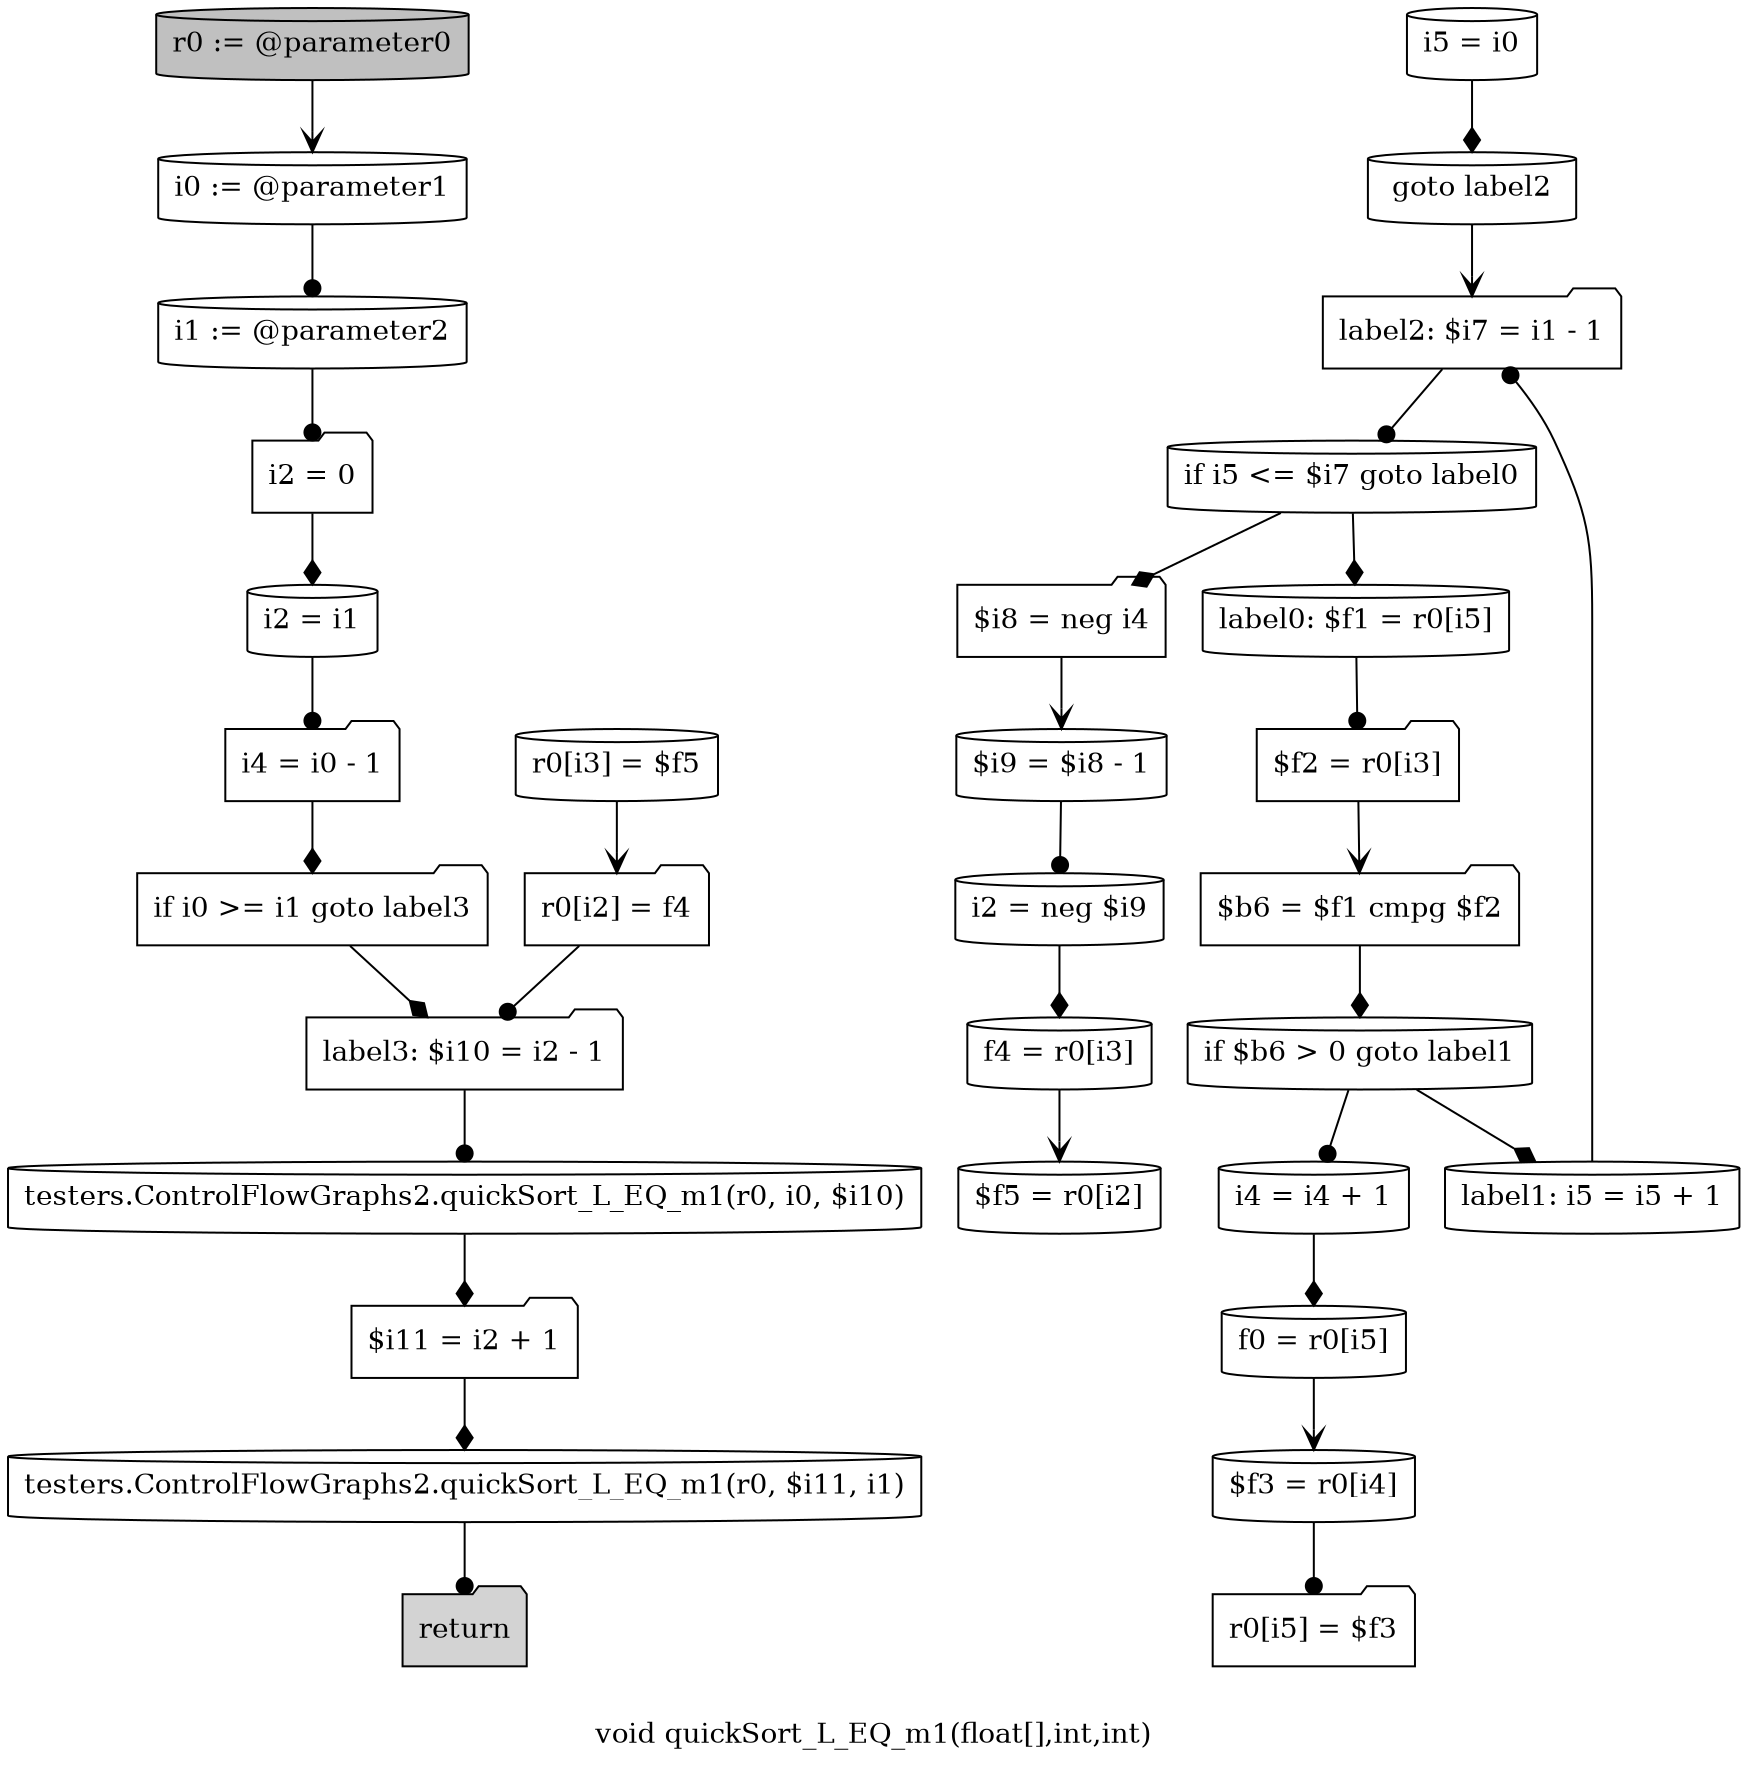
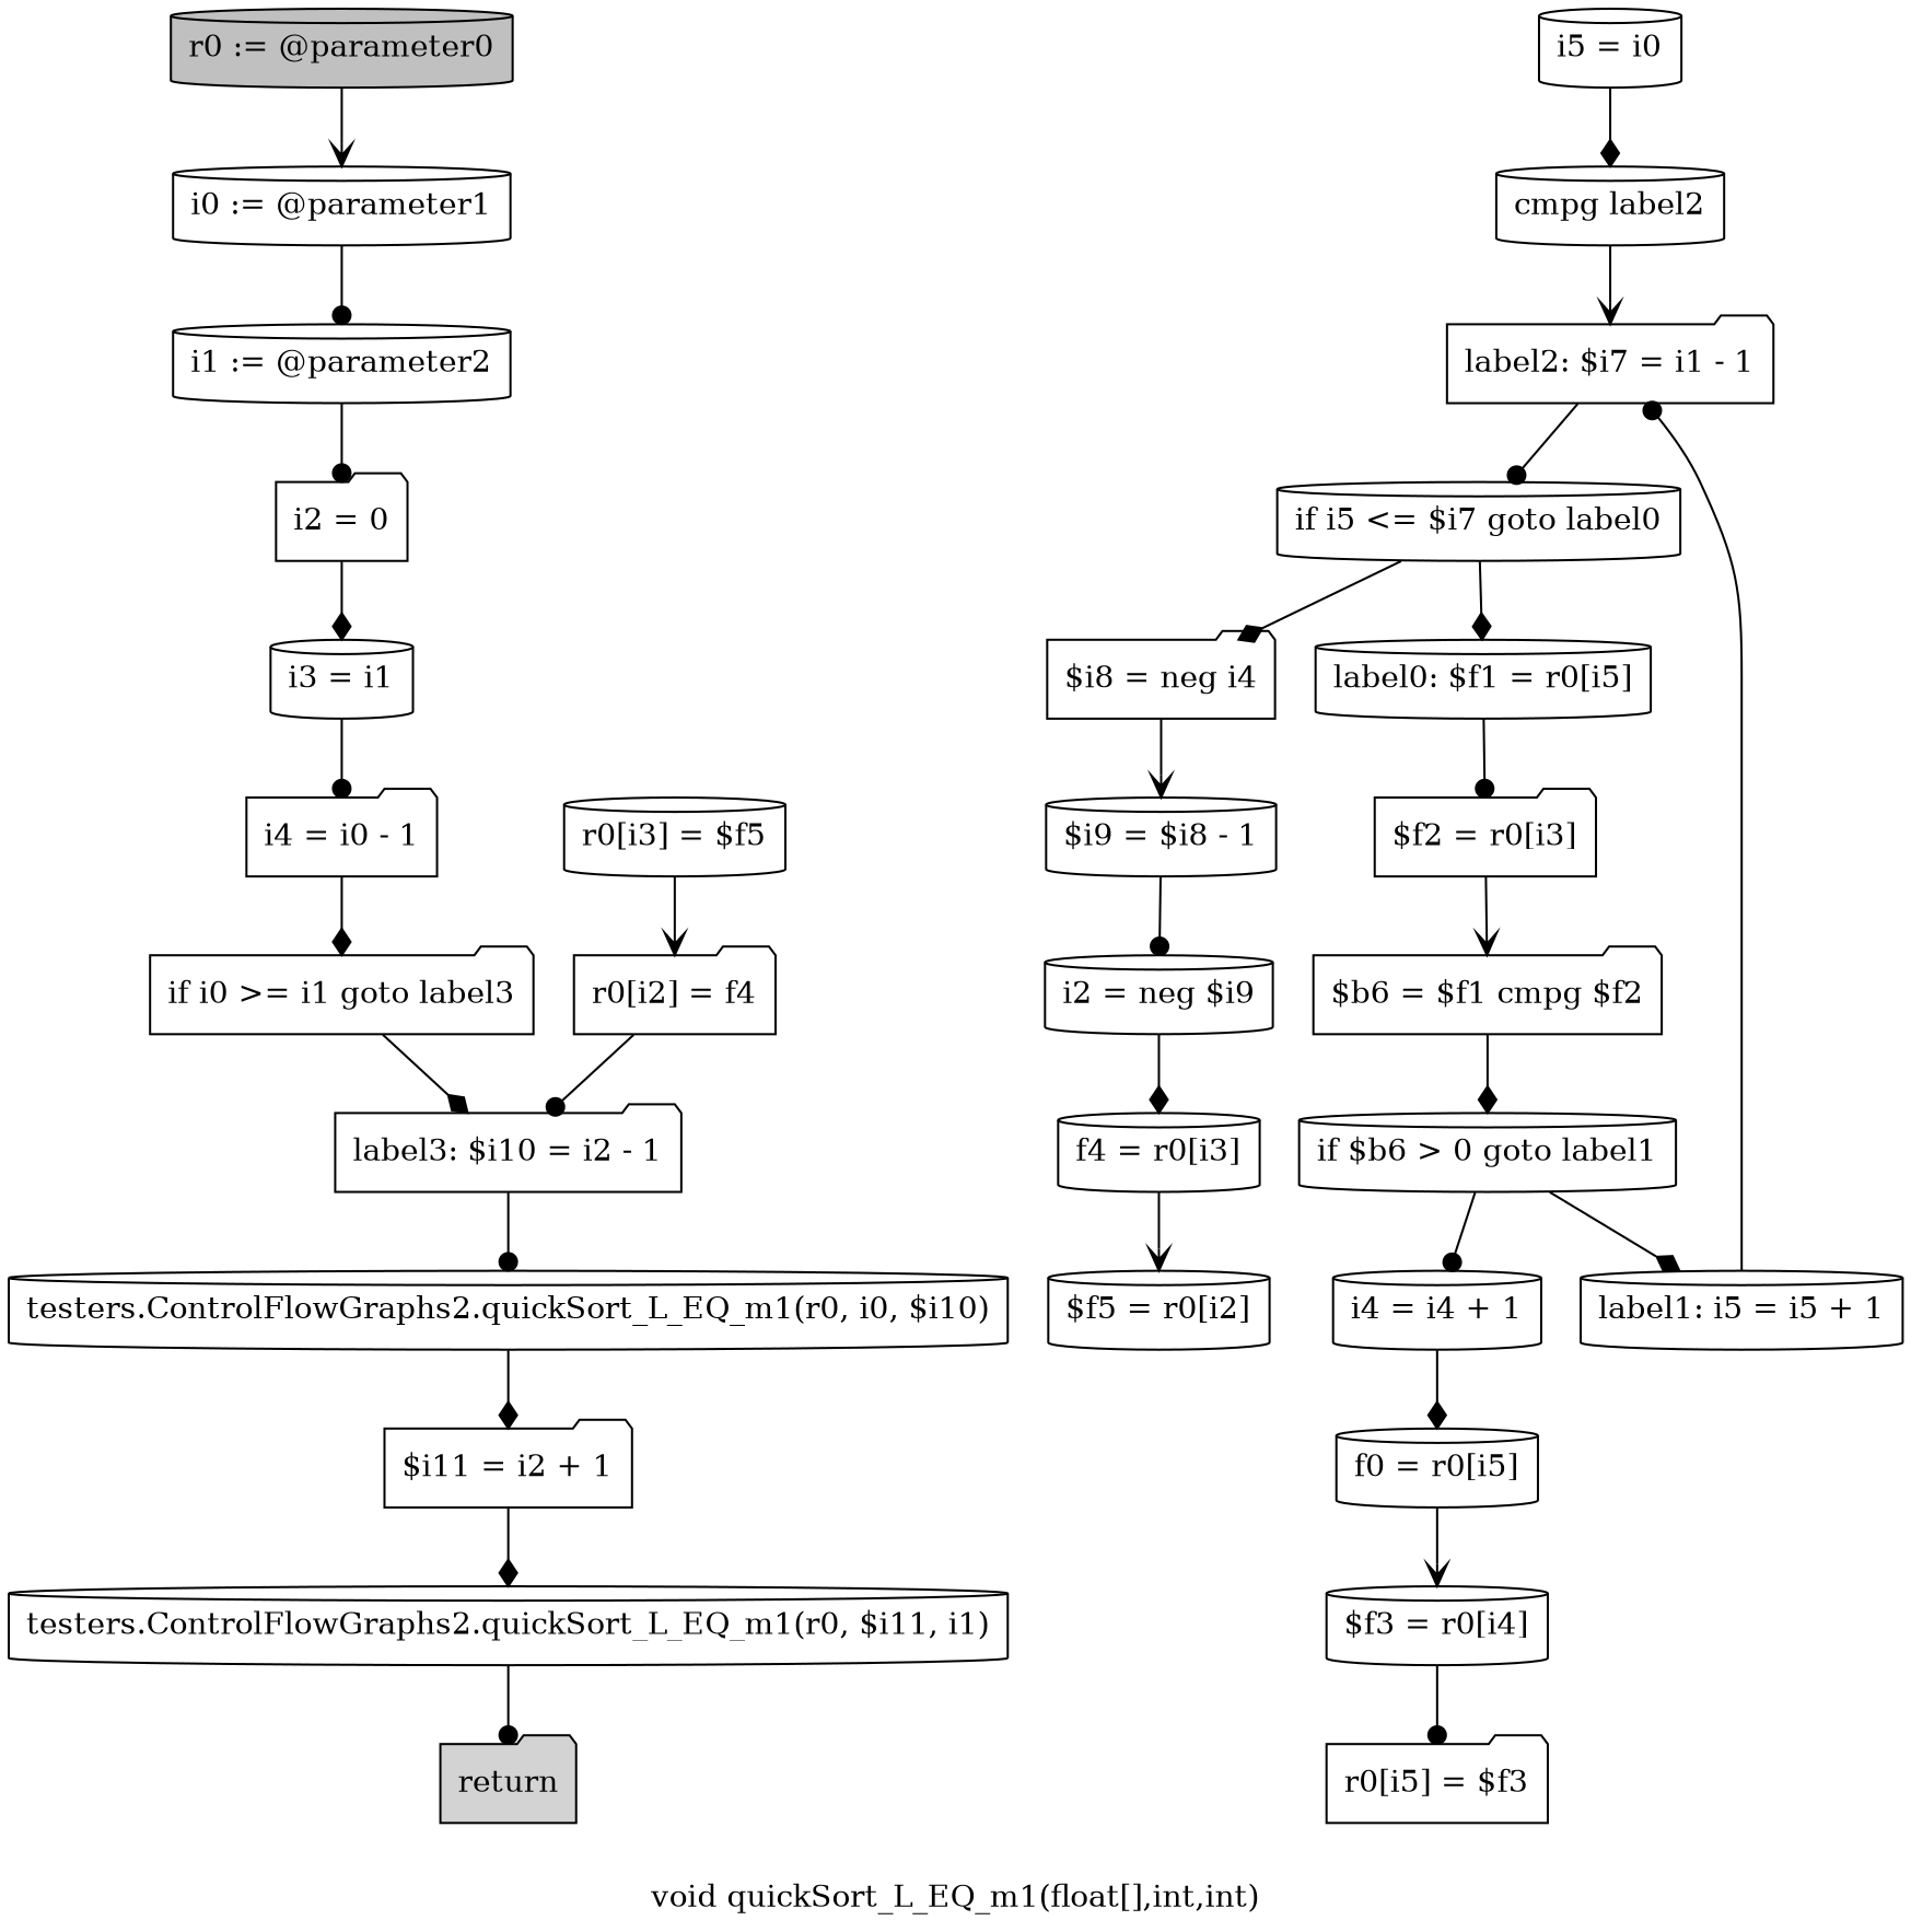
  digraph {
    label="void quickSort_L_EQ_m1(float[],int,int)"
    node [shape=cylinder]
    edge [arrowhead=dot]
    n1 [fillcolor=gray label="r0 := @parameter0" style=filled]
    n2 [label="i0 := @parameter1"]
    n3 [label="i1 := @parameter2"]
    n4 [label="i2 = 0" shape=folder]
-   n5 [label="i2 = i1"]
+   n5 [label="i3 = i1"]
    n6 [label="i4 = i0 - 1" shape=folder]
    n7 [label="if i0 >= i1 goto label3" shape=folder]
    n8 [label="label3: $i10 = i2 - 1" shape=folder]
    n9 [label="i5 = i0"]
-   n10 [label="goto label2"]
+   n10 [label="cmpg label2"]
    n11 [label="testers.ControlFlowGraphs2.quickSort_L_EQ_m1(r0, i0, $i10)"]
    n12 [label="label2: $i7 = i1 - 1" shape=folder]
    n13 [label="$i11 = i2 + 1" shape=folder]
    n14 [label="if i5 <= $i7 goto label0"]
    n15 [label="label0: $f1 = r0[i5]"]
    n16 [label="$i8 = neg i4" shape=folder]
    n17 [label="$f2 = r0[i3]" shape=folder]
    n18 [label="$b6 = $f1 cmpg $f2" shape=folder]
    n19 [label="if $b6 > 0 goto label1"]
    n20 [label="i4 = i4 + 1"]
    n21 [label="label1: i5 = i5 + 1"]
    n22 [label="f0 = r0[i5]"]
    n23 [label="$f3 = r0[i4]"]
    n24 [label="r0[i5] = $f3" shape=folder]
    n25 [label="$i9 = $i8 - 1"]
    n26 [label="i2 = neg $i9"]
    n27 [label="f4 = r0[i3]"]
    n28 [label="$f5 = r0[i2]"]
    n29 [label="r0[i3] = $f5"]
    n30 [label="r0[i2] = f4" shape=folder]
    n31 [label="testers.ControlFlowGraphs2.quickSort_L_EQ_m1(r0, $i11, i1)"]
    n32 [fillcolor=lightgray label=return shape=folder style=filled]
    n1 -> n2 [arrowhead=vee]
    n2 -> n3
    n3 -> n4
    n4 -> n5 [arrowhead=diamond]
    n5 -> n6
    n6 -> n7 [arrowhead=diamond]
    n7 -> n8 [arrowhead=diamond]
    n8 -> n11
    n9 -> n10 [arrowhead=diamond]
    n10 -> n12 [arrowhead=vee]
    n11 -> n13 [arrowhead=diamond]
    n12 -> n14
    n13 -> n31 [arrowhead=diamond]
    n14 -> n15 [arrowhead=diamond]
    n14 -> n16 [arrowhead=diamond]
    n15 -> n17
    n16 -> n25 [arrowhead=vee]
    n17 -> n18 [arrowhead=vee]
    n18 -> n19 [arrowhead=diamond]
    n19 -> n20
    n19 -> n21 [arrowhead=diamond]
    n20 -> n22 [arrowhead=diamond]
    n21 -> n12
    n22 -> n23 [arrowhead=vee]
    n23 -> n24
    n25 -> n26
    n26 -> n27 [arrowhead=diamond]
    n27 -> n28 [arrowhead=vee]
    n29 -> n30 [arrowhead=vee]
    n30 -> n8
    n31 -> n32
  }
